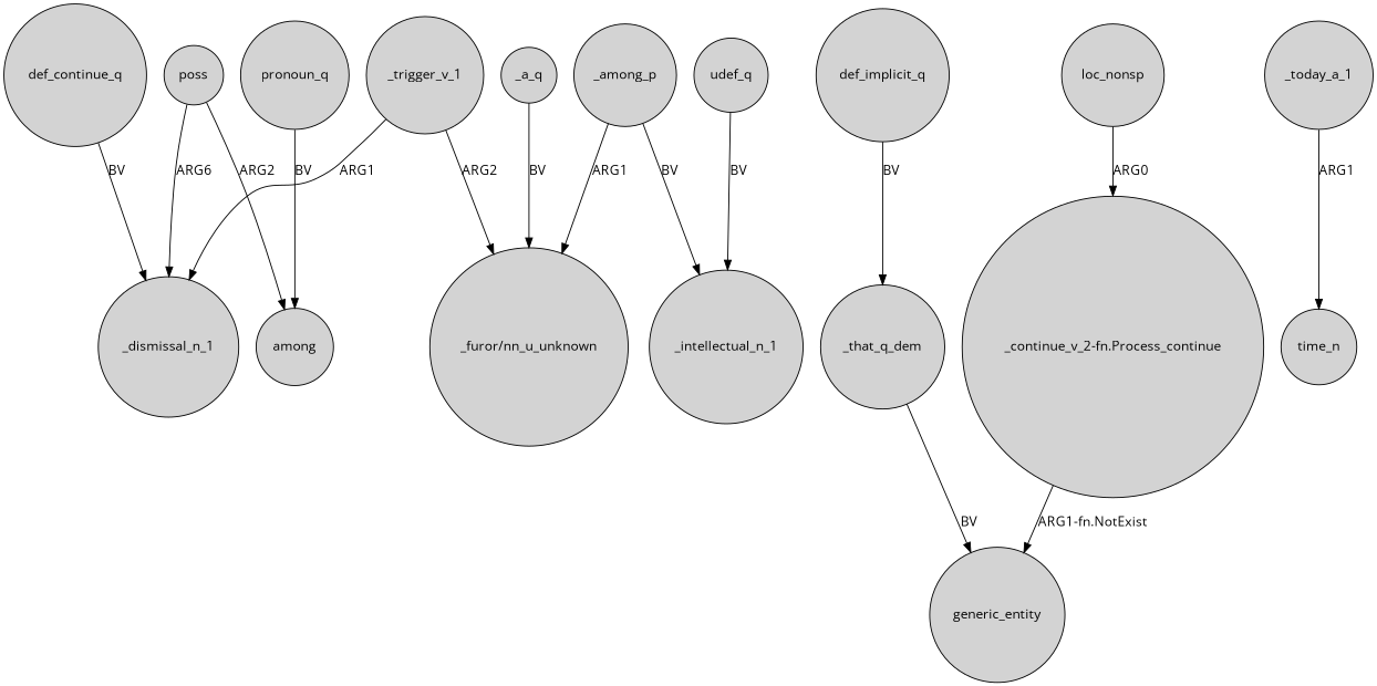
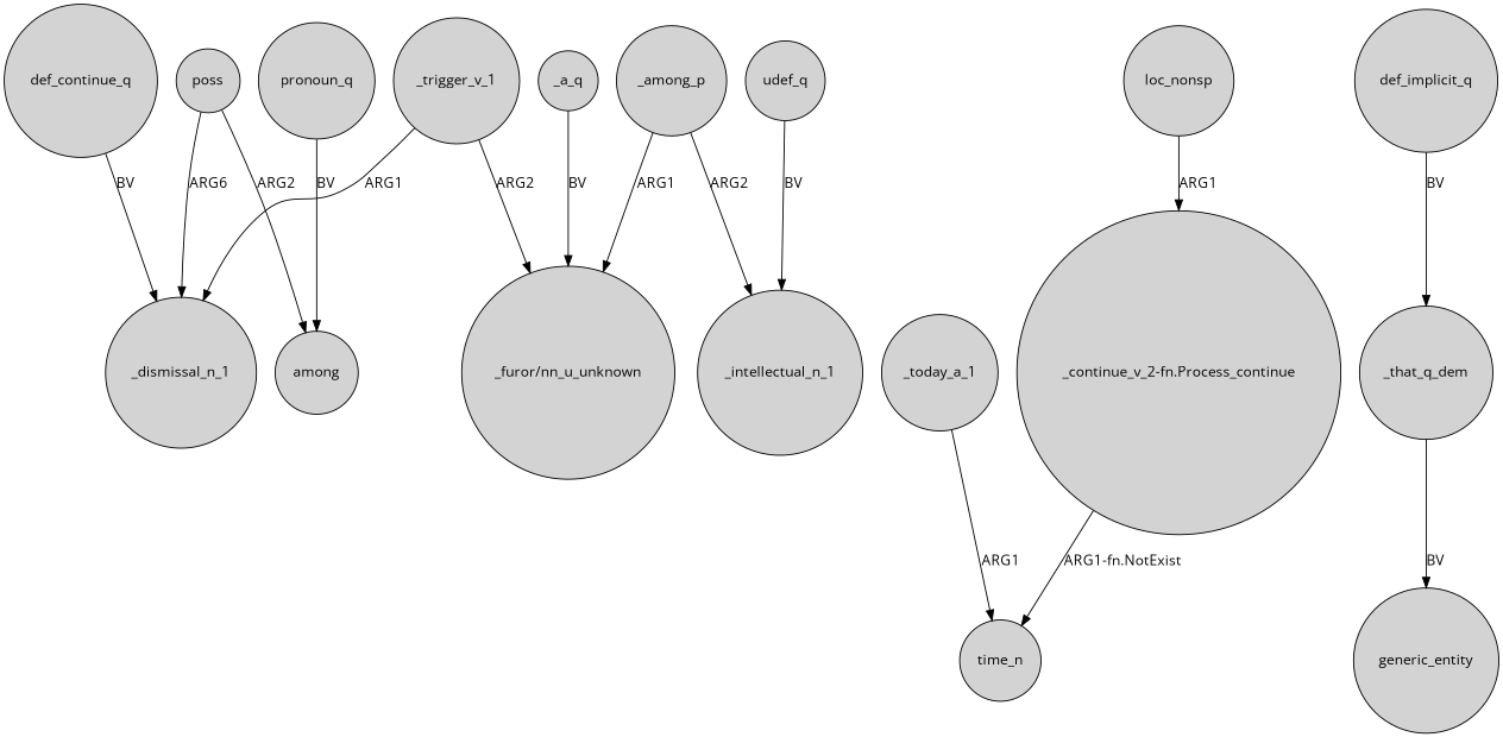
  digraph {
    fontname="Open Sans"
    node [fontname="Open Sans" shape=circle style=filled]
    edge [fontname="Open Sans"]
    _trigger_v_1
    _dismissal_n_1
    "_furor/nn_u_unknown"
    _among_p
    _intellectual_n_1
    "_continue_v_2-fn.Process_continue"
    generic_entity
    poss
    n9 [label=among]
    loc_nonsp
    _today_a_1
    time_n
    udef_q
    _a_q
    _that_q_dem
    n16 [label=def_continue_q]
    def_implicit_q
    pronoun_q
    _trigger_v_1 -> _dismissal_n_1 [label=ARG1]
    _trigger_v_1 -> "_furor/nn_u_unknown" [label=ARG2]
    _among_p -> "_furor/nn_u_unknown" [label=ARG1]
-   _among_p -> _intellectual_n_1 [label=BV]
-   "_continue_v_2-fn.Process_continue" -> generic_entity [label="ARG1-fn.NotExist"]
+   _among_p -> _intellectual_n_1 [label=ARG2]
+   "_continue_v_2-fn.Process_continue" -> time_n [label="ARG1-fn.NotExist"]
    poss -> _dismissal_n_1 [label=ARG6]
    poss -> n9 [label=ARG2]
-   loc_nonsp -> "_continue_v_2-fn.Process_continue" [label=ARG0]
+   loc_nonsp -> "_continue_v_2-fn.Process_continue" [label=ARG1]
    _today_a_1 -> time_n [label=ARG1]
    udef_q -> _intellectual_n_1 [label=BV]
    _a_q -> "_furor/nn_u_unknown" [label=BV]
    _that_q_dem -> generic_entity [label=BV]
    n16 -> _dismissal_n_1 [label=BV]
    def_implicit_q -> _that_q_dem [label=BV]
    pronoun_q -> n9 [label=BV]
  }
